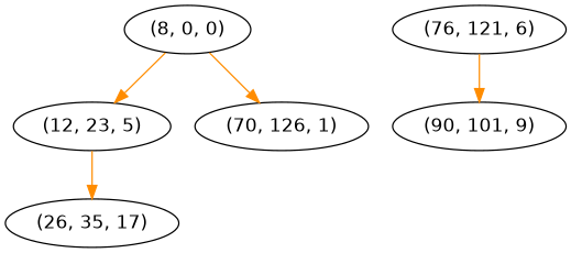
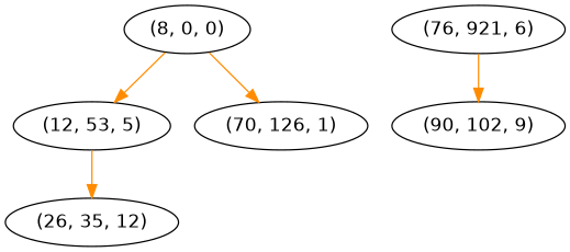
  digraph {
    fontname="DejaVu Sans"
    node [fontname="DejaVu Sans"]
    edge [color=darkorange fontname="DejaVu Sans"]
    n1 [label="(8, 0, 0)"]
-   "(12, 53, 5)" [label="(12, 23, 5)"]
+   "(12, 53, 5)"
    "(70, 126, 1)"
-   "(26, 35, 12)" [label="(26, 35, 17)"]
-   "(76, 121, 6)"
-   "(90, 102, 9)" [label="(90, 101, 9)"]
+   "(26, 35, 12)"
+   "(76, 121, 6)" [label="(76, 921, 6)"]
+   "(90, 102, 9)"
    n1 -> "(12, 53, 5)"
    n1 -> "(70, 126, 1)"
    "(12, 53, 5)" -> "(26, 35, 12)"
    "(76, 121, 6)" -> "(90, 102, 9)"
  }
